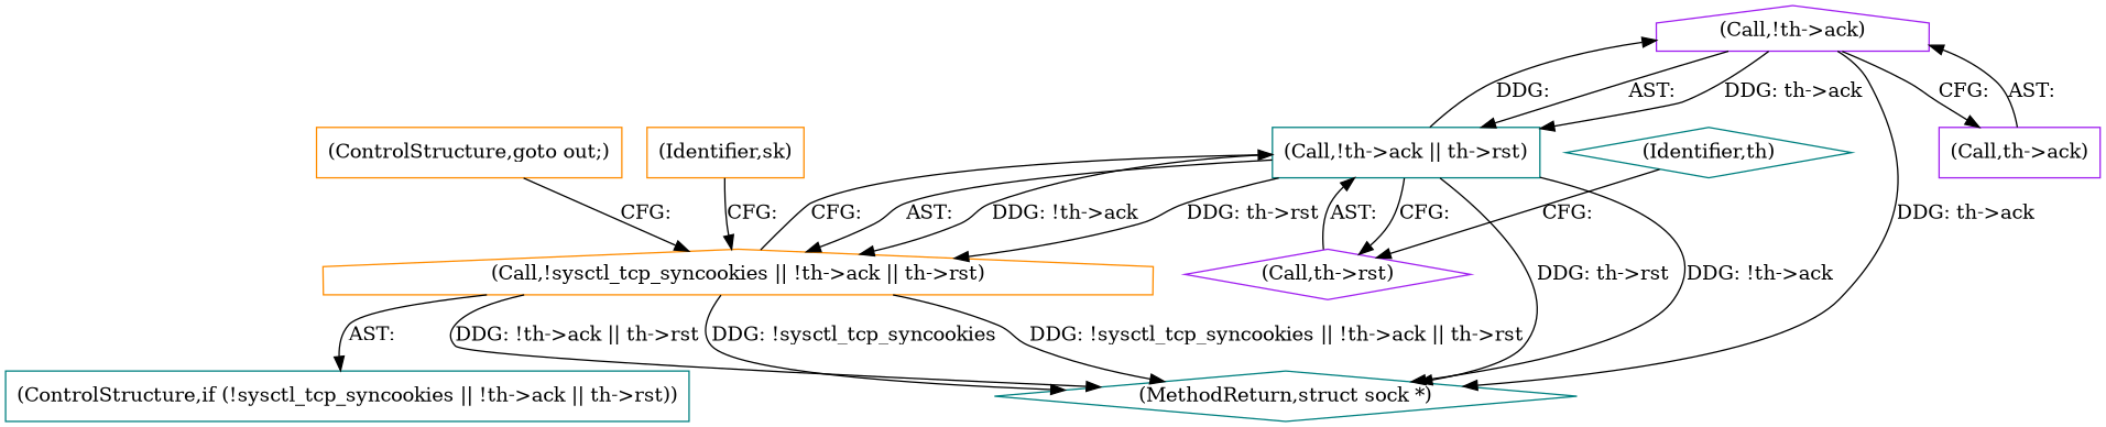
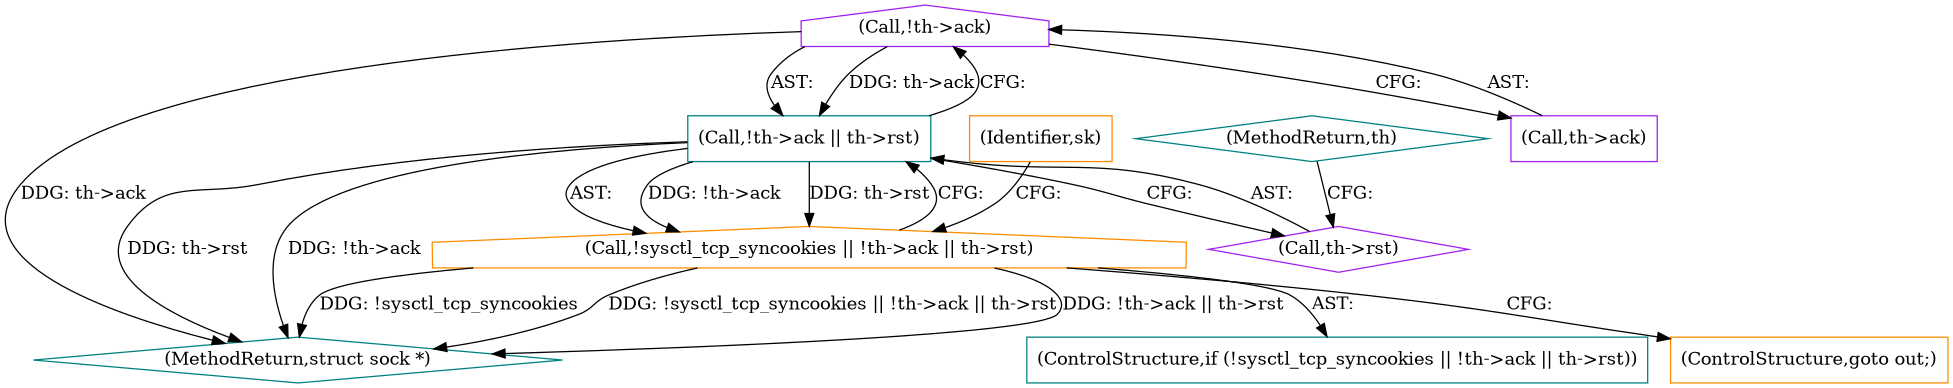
  digraph {
    node [color=teal shape=box]
    n1 [color=purple label="(Call,!th->ack)" shape=house]
    n2 [label="(Call,!th->ack || th->rst)"]
    n3 [color=purple label="(Call,th->ack)"]
    n4 [label="(MethodReturn,struct sock *)" shape=diamond]
    n5 [color=darkorange label="(Call,!sysctl_tcp_syncookies || !th->ack || th->rst)" shape=house]
    n6 [color=purple label="(Call,th->rst)" shape=diamond]
    n7 [label="(ControlStructure,if (!sysctl_tcp_syncookies || !th->ack || th->rst))"]
-   n8 [label="(Identifier,th)" shape=diamond]
+   n8 [label="(MethodReturn,th)" shape=diamond]
    n9 [color=darkorange label="(ControlStructure,goto out;)"]
    n10 [color=darkorange label="(Identifier,sk)"]
    n1 -> n2 [label="AST: "]
    n1 -> n2 [label="DDG: th->ack"]
    n1 -> n3 [label="CFG: "]
    n1 -> n4 [label="DDG: th->ack"]
-   n2 -> n1 [label="DDG: "]
+   n2 -> n1 [label="CFG: "]
    n2 -> n4 [label="DDG: th->rst"]
    n2 -> n4 [label="DDG: !th->ack"]
    n2 -> n5 [label="AST: "]
    n2 -> n5 [label="DDG: !th->ack"]
    n2 -> n5 [label="DDG: th->rst"]
    n2 -> n6 [label="CFG: "]
    n3 -> n1 [label="AST: "]
    n5 -> n2 [label="CFG: "]
    n5 -> n4 [label="DDG: !sysctl_tcp_syncookies"]
    n5 -> n4 [label="DDG: !sysctl_tcp_syncookies || !th->ack || th->rst"]
    n5 -> n4 [label="DDG: !th->ack || th->rst"]
    n5 -> n7 [label="AST: "]
    n6 -> n2 [label="AST: "]
    n8 -> n6 [label="CFG: "]
-   n9 -> n5 [label="CFG: "]
+   n5 -> n9 [label="CFG: "]
    n10 -> n5 [label="CFG: "]
  }
